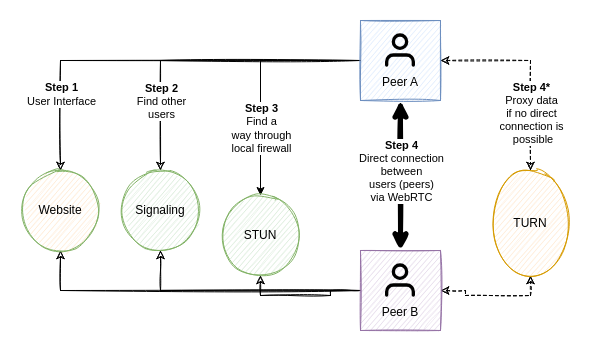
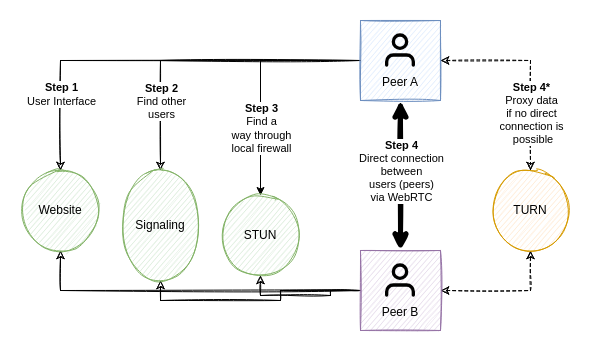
  <mxCell id="0" />
  <mxCell id="1" parent="0" />
  <mxCell id="2" style="edgeStyle=orthogonalEdgeStyle;rounded=0;orthogonalLoop=1;jettySize=auto;html=1;entryX=0.5;entryY=0;entryDx=0;entryDy=0;sketch=1;" edge="1" parent="1" source="12" target="20"><mxGeometry relative="1" as="geometry" /></mxCell>
  <mxCell id="3" value="&lt;div&gt;&lt;b&gt;Step 1&lt;/b&gt;&lt;br&gt;&lt;/div&gt;&lt;div&gt;User Interface&lt;/div&gt;" style="edgeLabel;html=1;align=center;verticalAlign=middle;resizable=0;points=[];" vertex="1" connectable="0" parent="2"><mxGeometry x="0.774" y="4" relative="1" as="geometry"><mxPoint x="-4" y="-31" as="offset" /></mxGeometry></mxCell>
  <mxCell id="4" style="edgeStyle=orthogonalEdgeStyle;rounded=0;orthogonalLoop=1;jettySize=auto;html=1;sketch=1;" edge="1" parent="1" source="12" target="18"><mxGeometry relative="1" as="geometry" /></mxCell>
  <mxCell id="5" value="&lt;b&gt;Step 2&lt;/b&gt;&lt;br&gt;&lt;div&gt;Find other &lt;br&gt;&lt;/div&gt;&lt;div&gt;users&lt;/div&gt;" style="edgeLabel;html=1;align=center;verticalAlign=middle;resizable=0;points=[];" vertex="1" connectable="0" parent="4"><mxGeometry x="0.714" relative="1" as="geometry"><mxPoint y="-26" as="offset" /></mxGeometry></mxCell>
  <mxCell id="6" style="edgeStyle=orthogonalEdgeStyle;rounded=0;orthogonalLoop=1;jettySize=auto;html=1;" edge="1" parent="1" source="12" target="19"><mxGeometry relative="1" as="geometry" /></mxCell>
  <mxCell id="7" value="&lt;div&gt;&lt;b&gt;Step 3&lt;/b&gt;&lt;/div&gt;&lt;div&gt;Find a&lt;/div&gt;&lt;div&gt;way through&lt;br&gt;&lt;/div&gt;&lt;div&gt;local firewall&lt;/div&gt;" style="edgeLabel;html=1;align=center;verticalAlign=middle;resizable=0;points=[];" vertex="1" connectable="0" parent="6"><mxGeometry x="0.706" y="-1" relative="1" as="geometry"><mxPoint x="1" y="-33" as="offset" /></mxGeometry></mxCell>
  <mxCell id="8" style="edgeStyle=orthogonalEdgeStyle;rounded=0;orthogonalLoop=1;jettySize=auto;html=1;startArrow=classic;startFill=1;strokeWidth=5;sketch=1;" edge="1" parent="1" source="12" target="17"><mxGeometry relative="1" as="geometry" /></mxCell>
  <mxCell id="9" value="&lt;div&gt;&lt;b&gt;Step 4&lt;/b&gt;&lt;/div&gt;&lt;div&gt;Direct connection&lt;/div&gt;&lt;div&gt;between &lt;br&gt;&lt;/div&gt;&lt;div&gt;users (peers)&lt;/div&gt;&lt;div&gt;via WebRTC&lt;br&gt;&lt;/div&gt;" style="edgeLabel;html=1;align=center;verticalAlign=middle;resizable=0;points=[];" vertex="1" connectable="0" parent="8"><mxGeometry x="-0.29" y="2" relative="1" as="geometry"><mxPoint x="-2" y="17" as="offset" /></mxGeometry></mxCell>
  <mxCell id="10" style="edgeStyle=orthogonalEdgeStyle;rounded=0;orthogonalLoop=1;jettySize=auto;html=1;dashed=1;sketch=1;startArrow=classic;startFill=1;" edge="1" parent="1" source="12" target="21"><mxGeometry relative="1" as="geometry" /></mxCell>
  <mxCell id="11" value="&lt;b&gt;Step 4*&lt;/b&gt;&lt;br&gt;&lt;div&gt;Proxy data &lt;br&gt;&lt;/div&gt;&lt;div&gt;if no direct &lt;br&gt;&lt;/div&gt;&lt;div&gt;connection is&lt;/div&gt;&lt;div&gt;&amp;nbsp;possible&lt;/div&gt;" style="edgeLabel;html=1;align=center;verticalAlign=middle;resizable=0;points=[];" vertex="1" connectable="0" parent="10"><mxGeometry x="0.518" y="2" relative="1" as="geometry"><mxPoint x="-2" y="-10" as="offset" /></mxGeometry></mxCell>
  <mxCell id="12" value="&lt;div&gt;&lt;br&gt;&lt;/div&gt;&lt;div&gt;&lt;br&gt;&lt;/div&gt;&lt;div&gt;&lt;br&gt;&lt;/div&gt;&lt;div&gt;Peer A&lt;/div&gt;" style="whiteSpace=wrap;html=1;aspect=fixed;sketch=1;fillColor=#dae8fc;strokeColor=#6c8ebf;" vertex="1" parent="1"><mxGeometry x="360" y="20" width="80" height="80" as="geometry" /></mxCell>
  <mxCell id="13" style="edgeStyle=orthogonalEdgeStyle;rounded=0;orthogonalLoop=1;jettySize=auto;html=1;entryX=0.5;entryY=1;entryDx=0;entryDy=0;sketch=1;" edge="1" parent="1" source="17" target="20"><mxGeometry relative="1" as="geometry" /></mxCell>
  <mxCell id="14" style="edgeStyle=orthogonalEdgeStyle;rounded=0;orthogonalLoop=1;jettySize=auto;html=1;entryX=0.5;entryY=1;entryDx=0;entryDy=0;sketch=1;" edge="1" parent="1" source="17" target="18"><mxGeometry relative="1" as="geometry" /></mxCell>
  <mxCell id="15" style="edgeStyle=orthogonalEdgeStyle;rounded=0;orthogonalLoop=1;jettySize=auto;html=1;entryX=0.5;entryY=1;entryDx=0;entryDy=0;sketch=1;" edge="1" parent="1" source="17" target="19"><mxGeometry relative="1" as="geometry" /></mxCell>
  <mxCell id="16" style="edgeStyle=orthogonalEdgeStyle;rounded=0;orthogonalLoop=1;jettySize=auto;html=1;entryX=0.5;entryY=1;entryDx=0;entryDy=0;dashed=1;sketch=1;startArrow=classic;startFill=1;" edge="1" parent="1" source="17" target="21"><mxGeometry relative="1" as="geometry" /></mxCell>
  <mxCell id="17" value="&lt;div&gt;&lt;br&gt;&lt;/div&gt;&lt;div&gt;&lt;br&gt;&lt;/div&gt;&lt;div&gt;&lt;br&gt;&lt;/div&gt;&lt;div&gt;Peer B&lt;/div&gt;" style="whiteSpace=wrap;html=1;aspect=fixed;sketch=1;fillColor=#e1d5e7;strokeColor=#9673a6;" vertex="1" parent="1"><mxGeometry x="360" y="250" width="80" height="80" as="geometry" /></mxCell>
- <mxCell id="18" value="Signaling" style="ellipse;whiteSpace=wrap;html=1;aspect=fixed;sketch=1;fillColor=#d5e8d4;strokeColor=#82b366;" vertex="1" parent="1"><mxGeometry x="120" y="170" width="80" height="80" as="geometry" /></mxCell>
+ <mxCell id="18" value="Signaling" style="ellipse;whiteSpace=wrap;html=1;aspect=fixed;sketch=1;fillColor=#d5e8d4;strokeColor=#82b366;" vertex="1" parent="1"><mxGeometry x="120" y="170" width="80" height="110" as="geometry" /></mxCell>
  <mxCell id="19" value="STUN" style="ellipse;whiteSpace=wrap;html=1;aspect=fixed;sketch=1;fillColor=#d5e8d4;strokeColor=#82b366;" vertex="1" parent="1"><mxGeometry x="220" y="195" width="80" height="80" as="geometry" /></mxCell>
- <mxCell id="20" value="Website" style="ellipse;whiteSpace=wrap;html=1;aspect=fixed;sketch=1;fillColor=#ffe6cc;strokeColor=#82b366;" vertex="1" parent="1"><mxGeometry x="20" y="170" width="80" height="80" as="geometry" /></mxCell>
- <mxCell id="21" value="&lt;div&gt;TURN&lt;/div&gt;" style="ellipse;whiteSpace=wrap;html=1;aspect=fixed;sketch=1;fillColor=#ffe6cc;strokeColor=#d79b00;" vertex="1" parent="1"><mxGeometry x="490" y="170" width="80" height="105" as="geometry" /></mxCell>
+ <mxCell id="20" value="Website" style="ellipse;whiteSpace=wrap;html=1;aspect=fixed;sketch=1;fillColor=#d5e8d4;strokeColor=#82b366;" vertex="1" parent="1"><mxGeometry x="20" y="170" width="80" height="80" as="geometry" /></mxCell>
+ <mxCell id="21" value="&lt;div&gt;TURN&lt;/div&gt;" style="ellipse;whiteSpace=wrap;html=1;aspect=fixed;sketch=1;fillColor=#ffe6cc;strokeColor=#d79b00;" vertex="1" parent="1"><mxGeometry x="490" y="170" width="80" height="80" as="geometry" /></mxCell>
  <mxCell id="22" value="" style="shape=image;verticalLabelPosition=bottom;labelBackgroundColor=default;verticalAlign=top;aspect=fixed;imageAspect=0;image=data:image/svg+xml,PHN2ZyBjbGFzcz0iZmVhdGhlciBmZWF0aGVyLXVzZXIiIHN0cm9rZS1saW5lam9pbj0icm91bmQiIHN0cm9rZS1saW5lY2FwPSJyb3VuZCIgc3Ryb2tlLXdpZHRoPSIyIiBzdHJva2U9ImN1cnJlbnRDb2xvciIgZmlsbD0ibm9uZSIgdmlld0JveD0iMCAwIDI0IDI0IiBoZWlnaHQ9IjI0IiB3aWR0aD0iMjQiIHhtbG5zPSJodHRwOi8vd3d3LnczLm9yZy8yMDAwL3N2ZyI+PHBhdGggZD0iTTIwIDIxdi0yYTQgNCAwIDAgMC00LTRIOGE0IDQgMCAwIDAtNCA0djIiLz48Y2lyY2xlIHI9IjQiIGN5PSI3IiBjeD0iMTIiLz48L3N2Zz4=;imageBackground=none;imageBorder=none;sketch=0;" vertex="1" parent="1"><mxGeometry x="380" y="30" width="40" height="40" as="geometry" /></mxCell>
  <mxCell id="23" value="" style="shape=image;verticalLabelPosition=bottom;labelBackgroundColor=default;verticalAlign=top;aspect=fixed;imageAspect=0;image=data:image/svg+xml,PHN2ZyBjbGFzcz0iZmVhdGhlciBmZWF0aGVyLXVzZXIiIHN0cm9rZS1saW5lam9pbj0icm91bmQiIHN0cm9rZS1saW5lY2FwPSJyb3VuZCIgc3Ryb2tlLXdpZHRoPSIyIiBzdHJva2U9ImN1cnJlbnRDb2xvciIgZmlsbD0ibm9uZSIgdmlld0JveD0iMCAwIDI0IDI0IiBoZWlnaHQ9IjI0IiB3aWR0aD0iMjQiIHhtbG5zPSJodHRwOi8vd3d3LnczLm9yZy8yMDAwL3N2ZyI+PHBhdGggZD0iTTIwIDIxdi0yYTQgNCAwIDAgMC00LTRIOGE0IDQgMCAwIDAtNCA0djIiLz48Y2lyY2xlIHI9IjQiIGN5PSI3IiBjeD0iMTIiLz48L3N2Zz4=;" vertex="1" parent="1"><mxGeometry x="380" y="260" width="40" height="40" as="geometry" /></mxCell>
